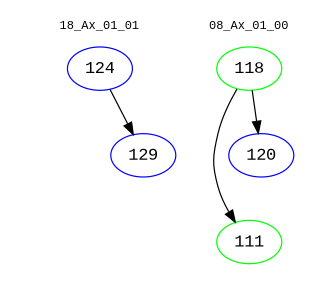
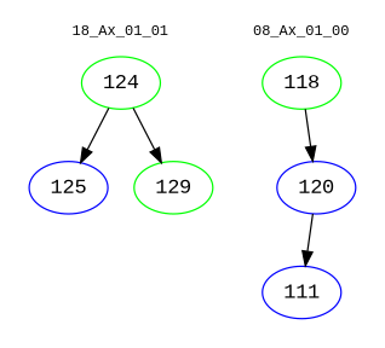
  digraph {
    fontname="Liberation Mono"
    node [color=blue fontname="Liberation Mono"]
    edge [color=black fontname="Liberation Mono"]
-   n1 [label=124]
-   n3 [label=129]
+   n1 [color=green label=124]
+   n2 [label=125]
+   n3 [color=green label=129]
    n4 [color=green label=118]
-   n5 [color=green label=111]
+   n5 [label=111]
    n6 [label=120]
    subgraph cluster_1 {
      color=white
      fontsize=10
      label="18_Ax_01_01"
      n1
+     n2
      n3
    }
    subgraph cluster_2 {
      color=white
      fontsize=10
      label="08_Ax_01_00"
      n4
      n5
      n6
    }
+   n1 -> n2
    n1 -> n3
-   n4 -> n5
+   n6 -> n5
    n4 -> n6
  }
